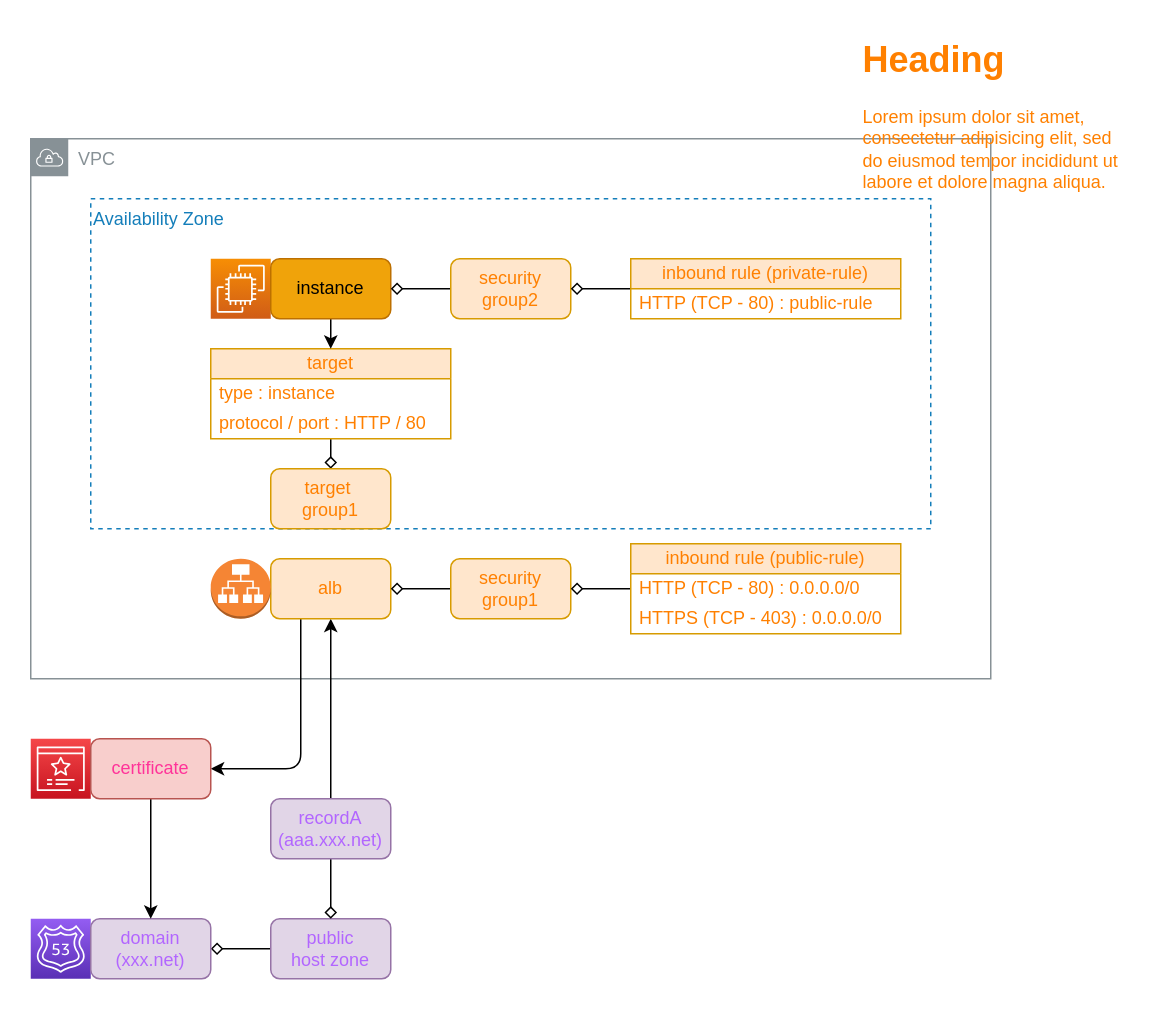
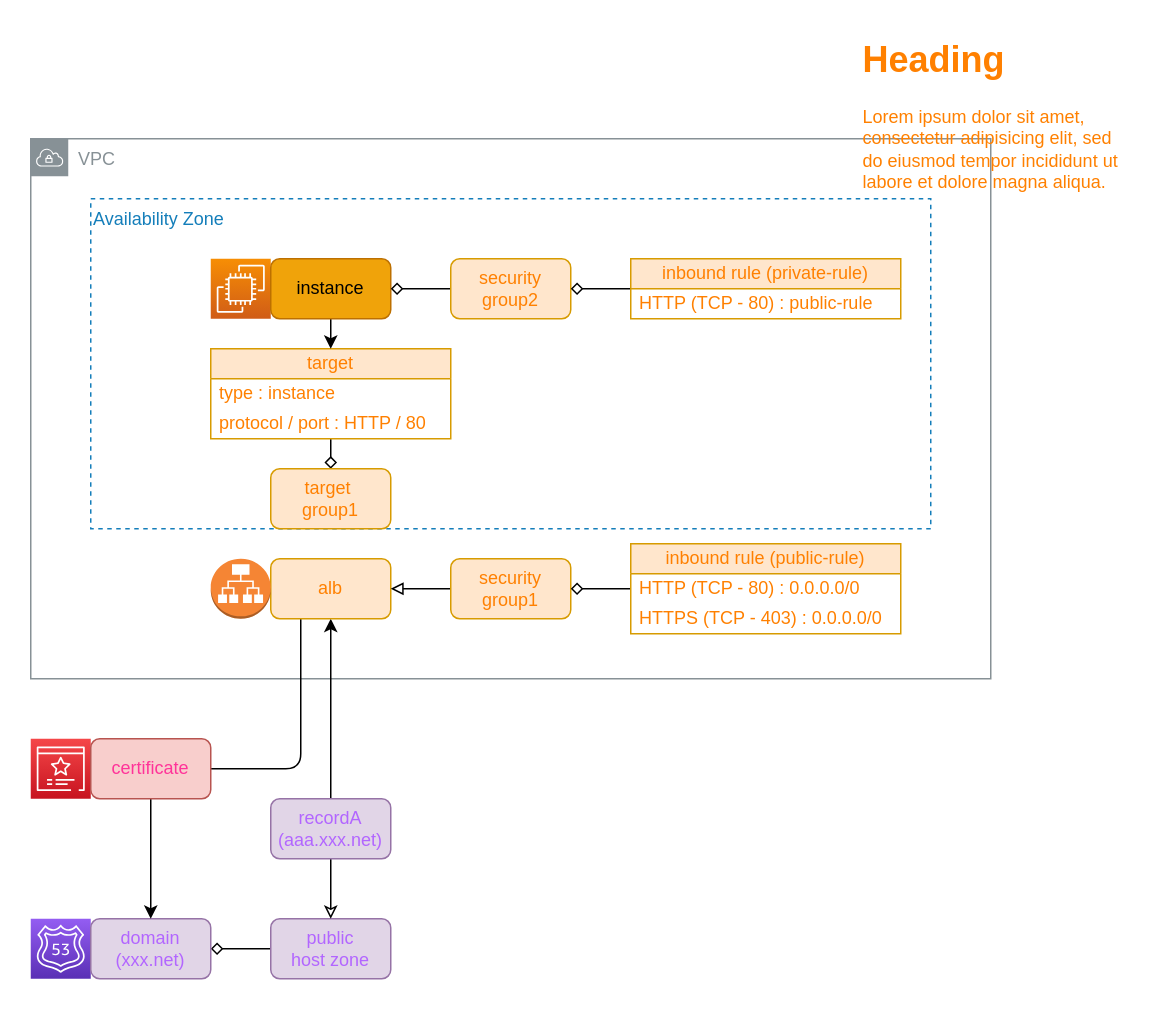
  <mxCell id="0" />
  <mxCell id="1" parent="0" />
  <mxCell id="2" value="VPC" style="sketch=0;outlineConnect=0;gradientColor=none;html=1;whiteSpace=wrap;fontSize=12;fontStyle=0;shape=mxgraph.aws4.group;grIcon=mxgraph.aws4.group_vpc;strokeColor=#879196;fillColor=none;verticalAlign=top;align=left;spacingLeft=30;fontColor=#879196;dashed=0;" parent="1" vertex="1"><mxGeometry x="20" width="640" height="360" as="geometry" y="92" /></mxCell>
  <mxCell id="3" value="Availability Zone" style="fillColor=none;strokeColor=#147EBA;dashed=1;verticalAlign=top;fontStyle=0;fontColor=#147EBA;align=left;" parent="1" vertex="1"><mxGeometry x="60" y="132" width="560" height="220" as="geometry" /></mxCell>
  <mxCell id="4" value="" style="sketch=0;points=[[0,0,0],[0.25,0,0],[0.5,0,0],[0.75,0,0],[1,0,0],[0,1,0],[0.25,1,0],[0.5,1,0],[0.75,1,0],[1,1,0],[0,0.25,0],[0,0.5,0],[0,0.75,0],[1,0.25,0],[1,0.5,0],[1,0.75,0]];outlineConnect=0;fontColor=#232F3E;gradientColor=#945DF2;gradientDirection=north;fillColor=#5A30B5;strokeColor=#ffffff;dashed=0;verticalLabelPosition=bottom;verticalAlign=top;align=center;html=1;fontSize=12;fontStyle=0;aspect=fixed;shape=mxgraph.aws4.resourceIcon;resIcon=mxgraph.aws4.route_53;" parent="1" vertex="1"><mxGeometry x="20" y="612" width="40" height="40" as="geometry" /></mxCell>
  <mxCell id="5" value="" style="sketch=0;points=[[0,0,0],[0.25,0,0],[0.5,0,0],[0.75,0,0],[1,0,0],[0,1,0],[0.25,1,0],[0.5,1,0],[0.75,1,0],[1,1,0],[0,0.25,0],[0,0.5,0],[0,0.75,0],[1,0.25,0],[1,0.5,0],[1,0.75,0]];outlineConnect=0;fontColor=#232F3E;gradientColor=#F78E04;gradientDirection=north;fillColor=#D05C17;strokeColor=#ffffff;dashed=0;verticalLabelPosition=bottom;verticalAlign=top;align=center;html=1;fontSize=12;fontStyle=0;aspect=fixed;shape=mxgraph.aws4.resourceIcon;resIcon=mxgraph.aws4.ec2;" parent="1" vertex="1"><mxGeometry x="140" y="172" width="40" height="40" as="geometry" /></mxCell>
  <mxCell id="6" style="edgeStyle=none;html=1;exitX=0;exitY=0.5;exitDx=0;exitDy=0;entryX=1;entryY=0.5;entryDx=0;entryDy=0;strokeColor=#000000;fontColor=#B266FF;endArrow=diamond;endFill=0;" parent="1" source="7" target="8" edge="1"><mxGeometry relative="1" as="geometry" /></mxCell>
  <mxCell id="7" value="public&lt;br&gt;host zone" style="rounded=1;whiteSpace=wrap;html=1;fillColor=#e1d5e7;strokeColor=#9673a6;fontColor=#B266FF;" parent="1" vertex="1"><mxGeometry x="180" y="612" width="80" height="40" as="geometry" /></mxCell>
  <mxCell id="8" value="domain&lt;br&gt;(xxx.net)" style="rounded=1;whiteSpace=wrap;html=1;fillColor=#e1d5e7;strokeColor=#9673a6;fontColor=#B266FF;" parent="1" vertex="1"><mxGeometry x="60" y="612" width="80" height="40" as="geometry" /></mxCell>
- <mxCell id="9" style="edgeStyle=none;html=1;exitX=0.5;exitY=1;exitDx=0;exitDy=0;strokeColor=#000000;fontColor=#B266FF;endArrow=diamond;endFill=0;" parent="1" source="11" target="7" edge="1"><mxGeometry relative="1" as="geometry" /></mxCell>
+ <mxCell id="9" style="edgeStyle=none;html=1;exitX=0.5;exitY=1;exitDx=0;exitDy=0;strokeColor=#000000;fontColor=#B266FF;endArrow=classic;endFill=0;" parent="1" source="11" target="7" edge="1"><mxGeometry relative="1" as="geometry" /></mxCell>
  <mxCell id="10" style="edgeStyle=none;html=1;exitX=0.5;exitY=0;exitDx=0;exitDy=0;strokeColor=#000000;fontColor=#FF8000;endArrow=classic;endFill=1;" parent="1" source="11" target="13" edge="1"><mxGeometry relative="1" as="geometry" /></mxCell>
  <mxCell id="11" value="recordA&lt;br&gt;(aaa.xxx.net)" style="rounded=1;whiteSpace=wrap;html=1;fillColor=#e1d5e7;strokeColor=#9673a6;fontColor=#B266FF;" parent="1" vertex="1"><mxGeometry x="180" y="532" width="80" height="40" as="geometry" /></mxCell>
- <mxCell id="12" style="edgeStyle=none;html=1;exitX=0.25;exitY=1;exitDx=0;exitDy=0;entryX=1;entryY=0.5;entryDx=0;entryDy=0;strokeColor=#000000;fontColor=#FF3399;endArrow=classic;endFill=1;" parent="1" source="13" target="29" edge="1"><mxGeometry relative="1" as="geometry"><Array as="points"><mxPoint x="200" y="512" /></Array></mxGeometry></mxCell>
+ <mxCell id="12" style="edgeStyle=none;html=1;exitX=0.25;exitY=1;exitDx=0;exitDy=0;entryX=1;entryY=0.5;entryDx=0;entryDy=0;strokeColor=#000000;fontColor=#FF3399;endArrow=none;endFill=1;" parent="1" source="13" target="29" edge="1"><mxGeometry relative="1" as="geometry"><Array as="points"><mxPoint x="200" y="512" /></Array></mxGeometry></mxCell>
  <mxCell id="13" value="alb" style="rounded=1;whiteSpace=wrap;html=1;fillColor=#ffe6cc;strokeColor=#d79b00;fontColor=#FF8000;" parent="1" vertex="1"><mxGeometry x="180" y="372" width="80" height="40" as="geometry" /></mxCell>
- <mxCell id="14" style="edgeStyle=none;html=1;exitX=0;exitY=0.5;exitDx=0;exitDy=0;entryX=1;entryY=0.5;entryDx=0;entryDy=0;strokeColor=#000000;fontColor=#FF8000;endArrow=diamond;endFill=0;" parent="1" source="15" target="13" edge="1"><mxGeometry relative="1" as="geometry" /></mxCell>
+ <mxCell id="14" style="edgeStyle=none;html=1;exitX=0;exitY=0.5;exitDx=0;exitDy=0;entryX=1;entryY=0.5;entryDx=0;entryDy=0;strokeColor=#000000;fontColor=#FF8000;endArrow=block;endFill=0;" parent="1" source="15" target="13" edge="1"><mxGeometry relative="1" as="geometry" /></mxCell>
  <mxCell id="15" value="security &lt;br&gt;group1" style="rounded=1;whiteSpace=wrap;html=1;fillColor=#ffe6cc;strokeColor=#d79b00;fontColor=#FF8000;" parent="1" vertex="1"><mxGeometry x="300" y="372" width="80" height="40" as="geometry" /></mxCell>
  <mxCell id="16" style="edgeStyle=none;html=1;exitX=0;exitY=0.5;exitDx=0;exitDy=0;strokeColor=#000000;fontColor=#FF8000;endArrow=diamond;endFill=0;entryX=1;entryY=0.5;entryDx=0;entryDy=0;" parent="1" source="19" target="15" edge="1"><mxGeometry relative="1" as="geometry"><mxPoint x="420" y="392" as="sourcePoint" /></mxGeometry></mxCell>
  <mxCell id="17" value="&lt;h1&gt;Heading&lt;/h1&gt;&lt;p&gt;Lorem ipsum dolor sit amet, consectetur adipisicing elit, sed do eiusmod tempor incididunt ut labore et dolore magna aliqua.&lt;/p&gt;" style="text;html=1;strokeColor=none;fillColor=none;spacing=5;spacingTop=-20;whiteSpace=wrap;overflow=hidden;rounded=0;fontColor=#FF8000;" parent="1" vertex="1"><mxGeometry x="570" y="20" width="190" height="120" as="geometry" /></mxCell>
  <mxCell id="18" value="inbound rule (public-rule)" style="swimlane;fontStyle=0;childLayout=stackLayout;horizontal=1;startSize=20;horizontalStack=0;resizeParent=1;resizeParentMax=0;resizeLast=0;collapsible=1;marginBottom=0;whiteSpace=wrap;html=1;fillColor=#ffe6cc;strokeColor=#d79b00;fontColor=#FF8000;" parent="1" vertex="1"><mxGeometry x="420" y="362" width="180" height="60" as="geometry"><mxRectangle x="450" y="510" width="60" height="30" as="alternateBounds" /></mxGeometry></mxCell>
  <mxCell id="19" value="HTTP (TCP - 80) : 0.0.0.0/0" style="text;strokeColor=none;fillColor=none;align=left;verticalAlign=middle;spacingLeft=4;spacingRight=4;overflow=hidden;points=[[0,0.5],[1,0.5]];portConstraint=eastwest;rotatable=0;whiteSpace=wrap;html=1;fontColor=#FF8000;" parent="18" vertex="1"><mxGeometry y="20" width="180" height="20" as="geometry" /></mxCell>
  <mxCell id="20" value="HTTPS (TCP - 403) : 0.0.0.0/0" style="text;strokeColor=none;fillColor=none;align=left;verticalAlign=middle;spacingLeft=4;spacingRight=4;overflow=hidden;points=[[0,0.5],[1,0.5]];portConstraint=eastwest;rotatable=0;whiteSpace=wrap;html=1;fontColor=#FF8000;" parent="18" vertex="1"><mxGeometry y="40" width="180" height="20" as="geometry" /></mxCell>
  <mxCell id="21" style="edgeStyle=none;html=1;strokeColor=#000000;fontColor=#FF8000;endArrow=diamond;endFill=0;entryX=0.5;entryY=0;entryDx=0;entryDy=0;" parent="1" source="22" target="36" edge="1"><mxGeometry relative="1" as="geometry"><mxPoint x="220" y="332" as="sourcePoint" /><mxPoint x="0" y="292" as="targetPoint" /></mxGeometry></mxCell>
  <mxCell id="22" value="target" style="swimlane;fontStyle=0;childLayout=stackLayout;horizontal=1;startSize=20;horizontalStack=0;resizeParent=1;resizeParentMax=0;resizeLast=0;collapsible=1;marginBottom=0;whiteSpace=wrap;html=1;fillColor=#ffe6cc;strokeColor=#d79b00;fontColor=#FF8000;" parent="1" vertex="1"><mxGeometry x="140" y="232" width="160" height="60" as="geometry"><mxRectangle x="450" y="510" width="60" height="30" as="alternateBounds" /></mxGeometry></mxCell>
  <mxCell id="23" value="type : instance" style="text;strokeColor=none;fillColor=none;align=left;verticalAlign=middle;spacingLeft=4;spacingRight=4;overflow=hidden;points=[[0,0.5],[1,0.5]];portConstraint=eastwest;rotatable=0;whiteSpace=wrap;html=1;fontColor=#FF8000;" parent="22" vertex="1"><mxGeometry y="20" width="160" height="20" as="geometry" /></mxCell>
  <mxCell id="24" value="protocol / port : HTTP / 80" style="text;strokeColor=none;fillColor=none;align=left;verticalAlign=middle;spacingLeft=4;spacingRight=4;overflow=hidden;points=[[0,0.5],[1,0.5]];portConstraint=eastwest;rotatable=0;whiteSpace=wrap;html=1;fontColor=#FF8000;" parent="22" vertex="1"><mxGeometry y="40" width="160" height="20" as="geometry" /></mxCell>
  <mxCell id="25" style="edgeStyle=none;html=1;exitX=0.5;exitY=1;exitDx=0;exitDy=0;strokeColor=#000000;fontColor=#FF8000;endArrow=classic;endFill=1;entryX=0.5;entryY=0;entryDx=0;entryDy=0;" parent="1" source="26" target="22" edge="1"><mxGeometry relative="1" as="geometry"><mxPoint x="220" y="232" as="targetPoint" /></mxGeometry></mxCell>
  <mxCell id="26" value="instance" style="rounded=1;whiteSpace=wrap;html=1;fillColor=#f0a30a;strokeColor=#BD7000;fontColor=#000000;" parent="1" vertex="1"><mxGeometry x="180" y="172" width="80" height="40" as="geometry" /></mxCell>
  <mxCell id="27" value="" style="sketch=0;points=[[0,0,0],[0.25,0,0],[0.5,0,0],[0.75,0,0],[1,0,0],[0,1,0],[0.25,1,0],[0.5,1,0],[0.75,1,0],[1,1,0],[0,0.25,0],[0,0.5,0],[0,0.75,0],[1,0.25,0],[1,0.5,0],[1,0.75,0]];outlineConnect=0;fontColor=#232F3E;gradientColor=#F54749;gradientDirection=north;fillColor=#C7131F;strokeColor=#ffffff;dashed=0;verticalLabelPosition=bottom;verticalAlign=top;align=center;html=1;fontSize=12;fontStyle=0;aspect=fixed;shape=mxgraph.aws4.resourceIcon;resIcon=mxgraph.aws4.certificate_manager_3;" parent="1" vertex="1"><mxGeometry x="20" y="492" width="40" height="40" as="geometry" /></mxCell>
  <mxCell id="28" style="edgeStyle=none;html=1;exitX=0.5;exitY=1;exitDx=0;exitDy=0;entryX=0.5;entryY=0;entryDx=0;entryDy=0;strokeColor=#000000;fontColor=#FF3399;endArrow=classic;endFill=1;" parent="1" source="29" target="8" edge="1"><mxGeometry relative="1" as="geometry" /></mxCell>
  <mxCell id="29" value="certificate" style="rounded=1;whiteSpace=wrap;html=1;fillColor=#f8cecc;strokeColor=#b85450;fontColor=#FF3399;" parent="1" vertex="1"><mxGeometry x="60" y="492" width="80" height="40" as="geometry" /></mxCell>
  <mxCell id="30" value="" style="outlineConnect=0;dashed=0;verticalLabelPosition=bottom;verticalAlign=top;align=center;html=1;shape=mxgraph.aws3.application_load_balancer;fillColor=#F58534;gradientColor=none;" parent="1" vertex="1"><mxGeometry x="140" y="372" width="40" height="40" as="geometry" /></mxCell>
  <mxCell id="31" style="edgeStyle=none;html=1;strokeColor=#000000;fontColor=#FF3399;endArrow=diamond;endFill=0;" parent="1" source="32" target="26" edge="1"><mxGeometry relative="1" as="geometry" /></mxCell>
  <mxCell id="32" value="security &lt;br&gt;group2" style="rounded=1;whiteSpace=wrap;html=1;fillColor=#ffe6cc;strokeColor=#d79b00;fontColor=#FF8000;" parent="1" vertex="1"><mxGeometry x="300" y="172" width="80" height="40" as="geometry" /></mxCell>
  <mxCell id="33" style="edgeStyle=none;html=1;strokeColor=#000000;fontColor=#FF3399;endArrow=diamond;endFill=0;" parent="1" source="34" target="32" edge="1"><mxGeometry relative="1" as="geometry" /></mxCell>
  <mxCell id="34" value="inbound rule (private-rule)" style="swimlane;fontStyle=0;childLayout=stackLayout;horizontal=1;startSize=20;horizontalStack=0;resizeParent=1;resizeParentMax=0;resizeLast=0;collapsible=1;marginBottom=0;whiteSpace=wrap;html=1;fillColor=#ffe6cc;strokeColor=#d79b00;fontColor=#FF8000;" parent="1" vertex="1"><mxGeometry x="420" y="172" width="180" height="40" as="geometry"><mxRectangle x="450" y="510" width="60" height="30" as="alternateBounds" /></mxGeometry></mxCell>
  <mxCell id="35" value="HTTP (TCP - 80) : public-rule" style="text;strokeColor=none;fillColor=none;align=left;verticalAlign=middle;spacingLeft=4;spacingRight=4;overflow=hidden;points=[[0,0.5],[1,0.5]];portConstraint=eastwest;rotatable=0;whiteSpace=wrap;html=1;fontColor=#FF8000;" parent="34" vertex="1"><mxGeometry y="20" width="180" height="20" as="geometry" /></mxCell>
  <mxCell id="36" value="target&amp;nbsp;&lt;br&gt;group1" style="rounded=1;whiteSpace=wrap;html=1;fillColor=#ffe6cc;strokeColor=#d79b00;fontColor=#FF8000;" vertex="1" parent="1"><mxGeometry x="180" y="312" width="80" height="40" as="geometry" /></mxCell>
